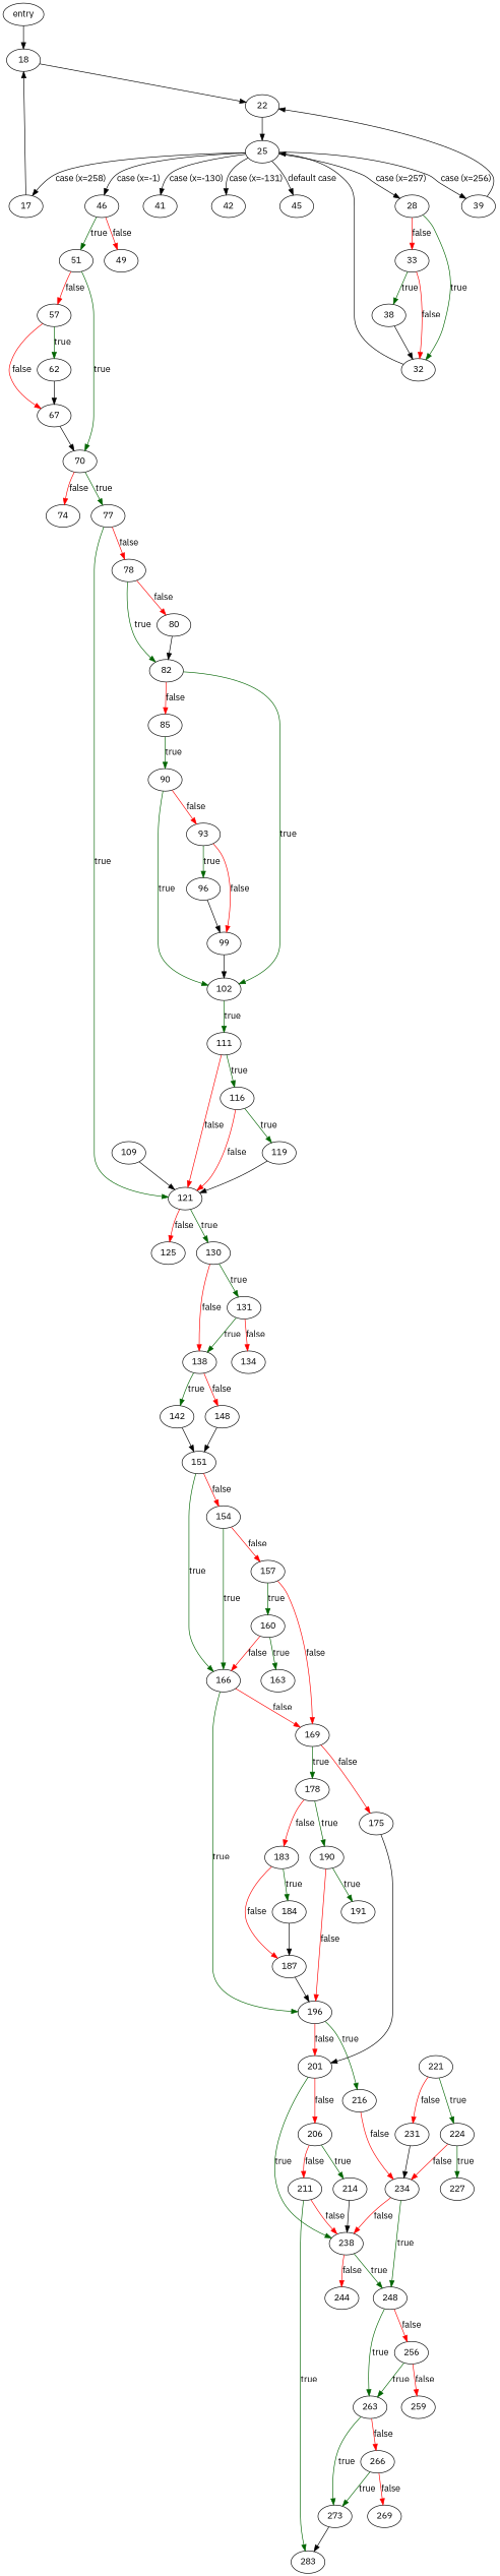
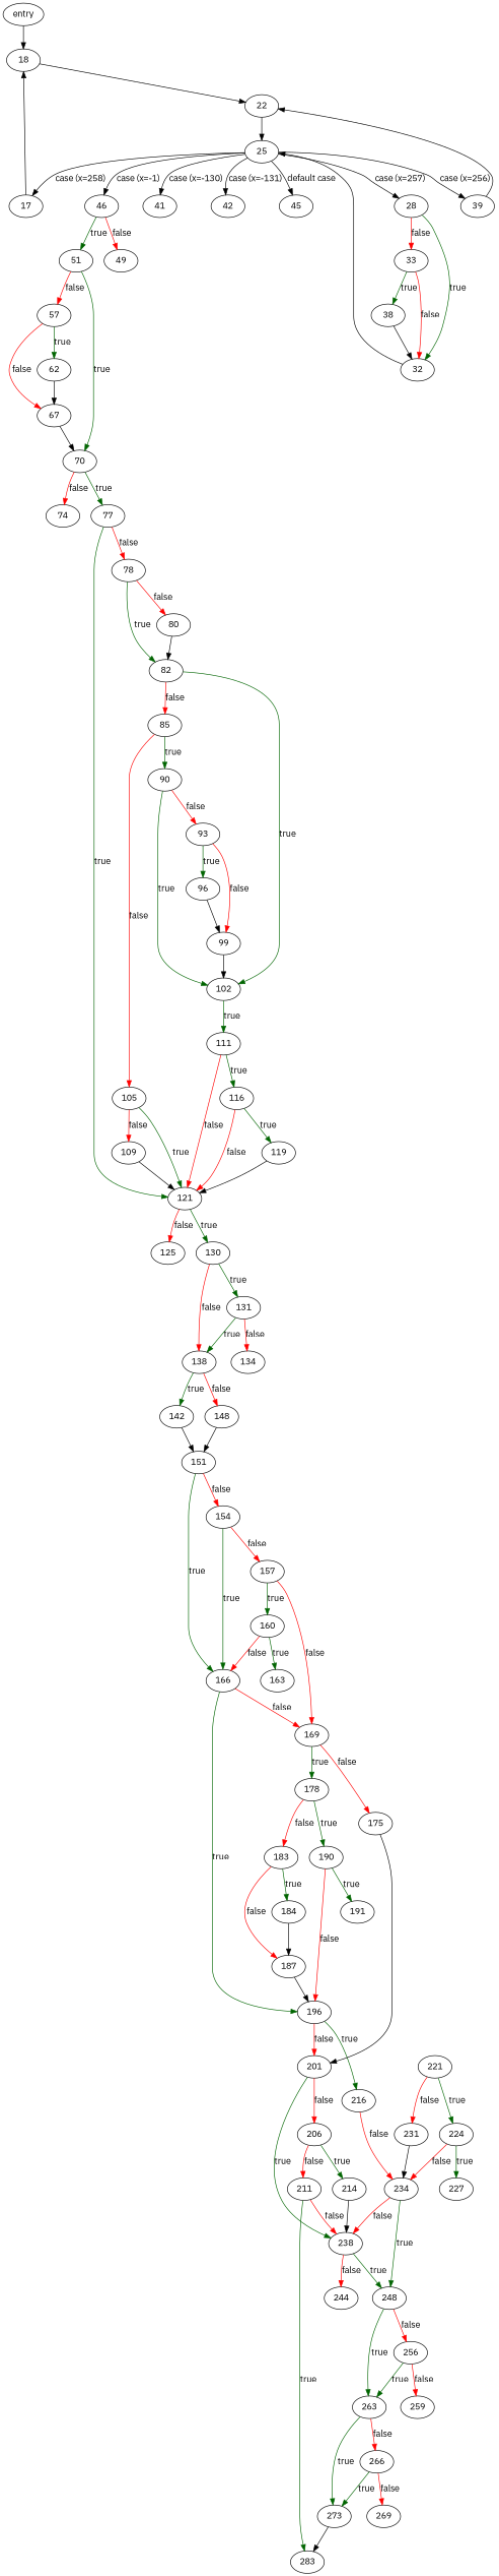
  digraph {
    fontname="IBM Plex Sans"
    node [fontname="IBM Plex Sans"]
    edge [fontname="IBM Plex Sans" color=darkgreen]
    n1 [label=entry]
    18
    22
    17
    25
    28
    39
    41
    42
    45
    46
    32
    33
    49
    51
    38
    57
    70
    62
    67
    74
    77
    78
    121
    80
    82
    125
    130
    85
    102
    90
+   105
    111
    93
    109
    96
    99
    116
    119
    131
    138
    134
    142
    148
    151
    154
    166
    157
    169
    196
    160
    163
    175
    178
    201
    216
    183
    190
    206
    238
    184
    187
    191
    234
    211
    214
    248
    244
    283
    221
    224
    231
    227
    256
    263
    259
    266
    273
    269
    n1 -> 18 [color=""]
    18 -> 22 [color=""]
    22 -> 25 [color=""]
    17 -> 18 [color=""]
    25 -> 17 [label="case (x=258)" color=""]
    25 -> 28 [label="case (x=257)" color=""]
    25 -> 39 [label="case (x=256)" color=""]
    25 -> 41 [label="case (x=-130)" color=""]
    25 -> 42 [label="case (x=-131)" color=""]
    25 -> 45 [label="default case" color=""]
    25 -> 46 [label="case (x=-1)" color=""]
    28 -> 32 [label=true]
    28 -> 33 [color=red label=false]
    39 -> 22 [color=""]
    46 -> 49 [color=red label=false]
    46 -> 51 [label=true]
    32 -> 25 [color=""]
    33 -> 32 [color=red label=false]
    33 -> 38 [label=true]
    51 -> 57 [color=red label=false]
    51 -> 70 [label=true]
    38 -> 32 [color=""]
    57 -> 62 [label=true]
    57 -> 67 [color=red label=false]
    70 -> 74 [color=red label=false]
    70 -> 77 [label=true]
    62 -> 67 [color=""]
    67 -> 70 [color=""]
    77 -> 78 [color=red label=false]
    77 -> 121 [label=true]
    78 -> 80 [color=red label=false]
    78 -> 82 [label=true]
    121 -> 125 [color=red label=false]
    121 -> 130 [label=true]
    80 -> 82 [color=""]
    82 -> 85 [color=red label=false]
    82 -> 102 [label=true]
    130 -> 131 [label=true]
    130 -> 138 [color=red label=false]
    85 -> 90 [label=true]
+   85 -> 105 [color=red label=false]
    102 -> 111 [label=true]
    90 -> 102 [label=true]
    90 -> 93 [color=red label=false]
+   105 -> 121 [label=true]
+   105 -> 109 [color=red label=false]
    111 -> 121 [color=red label=false]
    111 -> 116 [label=true]
    93 -> 96 [label=true]
    93 -> 99 [color=red label=false]
    109 -> 121 [color=""]
    96 -> 99 [color=""]
    99 -> 102 [color=""]
    116 -> 121 [color=red label=false]
    116 -> 119 [label=true]
    119 -> 121 [color=""]
    131 -> 138 [label=true]
    131 -> 134 [color=red label=false]
    138 -> 142 [label=true]
    138 -> 148 [color=red label=false]
    142 -> 151 [color=""]
    148 -> 151 [color=""]
    151 -> 154 [color=red label=false]
    151 -> 166 [label=true]
    154 -> 166 [label=true]
    154 -> 157 [color=red label=false]
    166 -> 169 [color=red label=false]
    166 -> 196 [label=true]
    157 -> 169 [color=red label=false]
    157 -> 160 [label=true]
    169 -> 175 [color=red label=false]
    169 -> 178 [label=true]
    196 -> 201 [color=red label=false]
    196 -> 216 [label=true]
    160 -> 166 [color=red label=false]
    160 -> 163 [label=true]
    175 -> 201 [color=""]
    178 -> 183 [color=red label=false]
    178 -> 190 [label=true]
    201 -> 206 [color=red label=false]
    201 -> 238 [label=true]
    216 -> 234 [color=red label=false]
    183 -> 184 [label=true]
    183 -> 187 [color=red label=false]
    190 -> 196 [color=red label=false]
    190 -> 191 [label=true]
    206 -> 211 [color=red label=false]
    206 -> 214 [label=true]
    238 -> 248 [label=true]
    238 -> 244 [color=red label=false]
    184 -> 187 [color=""]
    187 -> 196 [color=""]
    234 -> 238 [color=red label=false]
    234 -> 248 [label=true]
    211 -> 238 [color=red label=false]
    211 -> 283 [label=true]
    214 -> 238 [color=""]
    248 -> 256 [color=red label=false]
    248 -> 263 [label=true]
    221 -> 224 [label=true]
    221 -> 231 [color=red label=false]
    224 -> 234 [color=red label=false]
    224 -> 227 [label=true]
    231 -> 234 [color=""]
    256 -> 263 [label=true]
    256 -> 259 [color=red label=false]
    263 -> 266 [color=red label=false]
    263 -> 273 [label=true]
    266 -> 273 [label=true]
    266 -> 269 [color=red label=false]
    273 -> 283 [color=""]
  }
